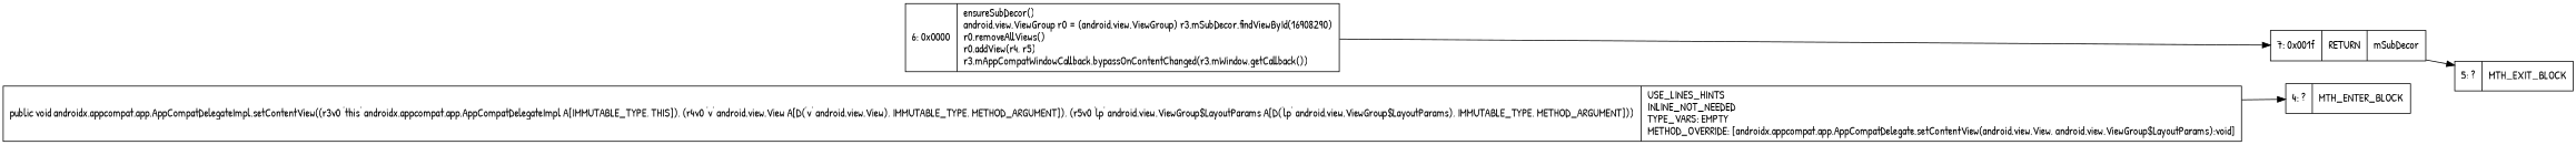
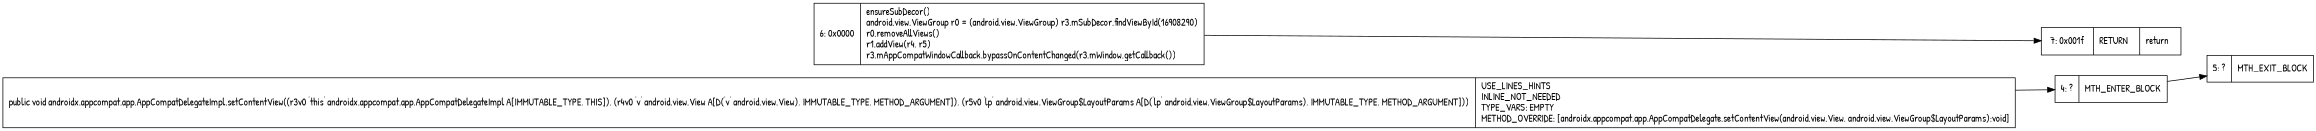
  digraph {
    fontname="Patrick Hand"
    rankdir=LR
    node [fontname="Patrick Hand" shape=record]
    edge [fontname="Patrick Hand"]
    n1 [label="{4\:\ ?|MTH_ENTER_BLOCK\l}"]
-   n2 [label="{6\:\ 0x0000|ensureSubDecor()\landroid.view.ViewGroup r0 = (android.view.ViewGroup) r3.mSubDecor.findViewById(16908290)\lr0.removeAllViews()\lr0.addView(r4, r5)\lr3.mAppCompatWindowCallback.bypassOnContentChanged(r3.mWindow.getCallback())\l}"]
-   n3 [label="{7\:\ 0x001f|RETURN\l|mSubDecor\l}"]
+   n2 [label="{6\:\ 0x0000|ensureSubDecor()\landroid.view.ViewGroup r0 = (android.view.ViewGroup) r3.mSubDecor.findViewById(16908290)\lr0.removeAllViews()\lr1.addView(r4, r5)\lr3.mAppCompatWindowCallback.bypassOnContentChanged(r3.mWindow.getCallback())\l}"]
+   n3 [label="{7\:\ 0x001f|RETURN\l|return\l}"]
    n4 [label="{5\:\ ?|MTH_EXIT_BLOCK\l}"]
    n5 [label="{public void androidx.appcompat.app.AppCompatDelegateImpl.setContentView((r3v0 'this' androidx.appcompat.app.AppCompatDelegateImpl A[IMMUTABLE_TYPE, THIS]), (r4v0 'v' android.view.View A[D('v' android.view.View), IMMUTABLE_TYPE, METHOD_ARGUMENT]), (r5v0 'lp' android.view.ViewGroup$LayoutParams A[D('lp' android.view.ViewGroup$LayoutParams), IMMUTABLE_TYPE, METHOD_ARGUMENT]))  | USE_LINES_HINTS\lINLINE_NOT_NEEDED\lTYPE_VARS: EMPTY\lMETHOD_OVERRIDE: [androidx.appcompat.app.AppCompatDelegate.setContentView(android.view.View, android.view.ViewGroup$LayoutParams):void]\l}"]
    n2 -> n3
-   n3 -> n4
+   n1 -> n4
    n5 -> n1
  }
